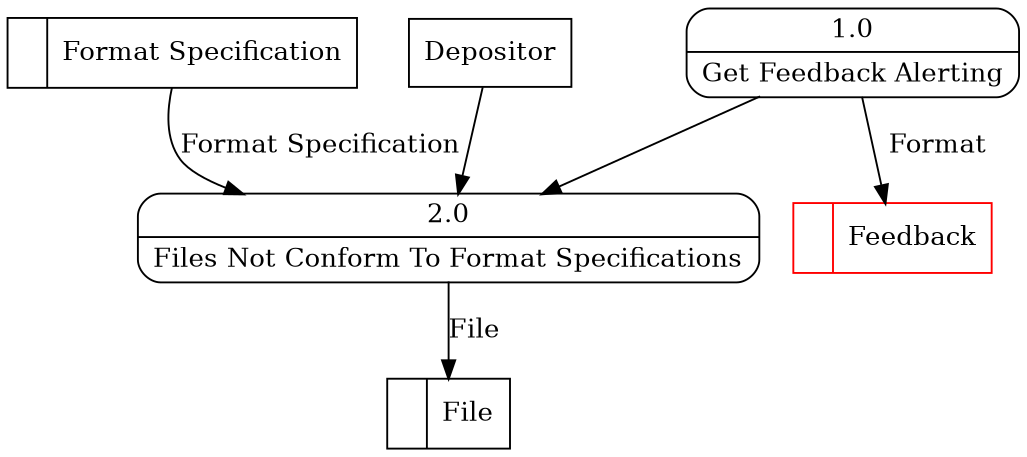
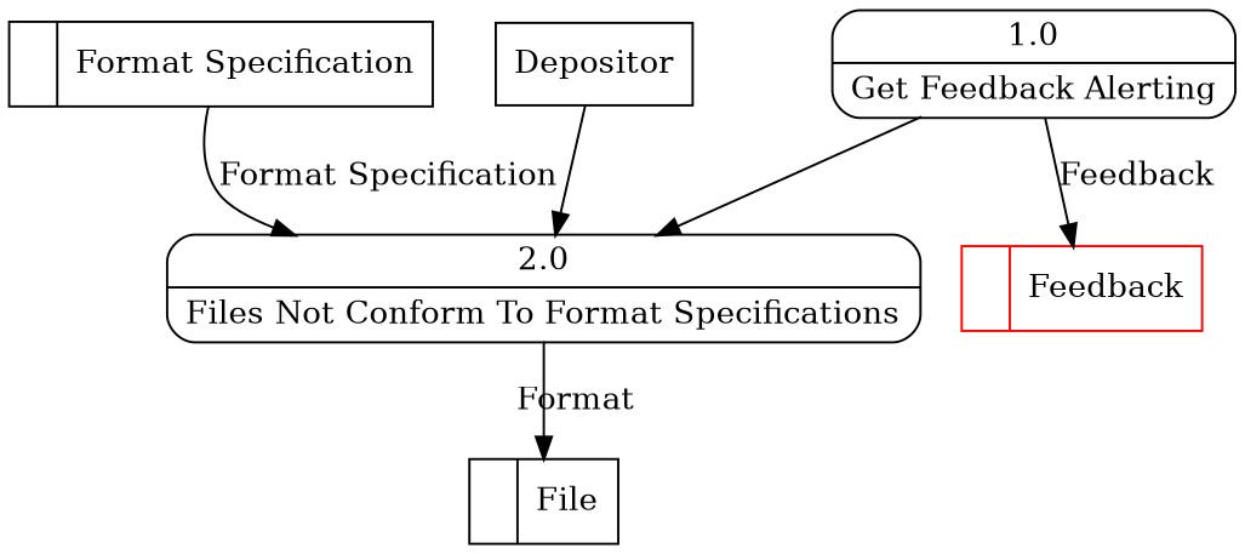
  digraph {
    node [shape=record]
    n1 [color=black label="<f0>  |<f1> File "]
    n2 [color=red label="<f0>  |<f1> Feedback "]
    n3 [label="<f0>  |<f1> Format Specification "]
    n4 [label="{<f0> 2.0|<f1> Files Not Conform To Format Specifications }" shape=Mrecord]
    n5 [label=Depositor shape=box]
    n6 [label="{<f0> 1.0|<f1> Get Feedback Alerting }" shape=Mrecord]
    n3 -> n4 [label="Format Specification"]
-   n4 -> n1 [label=File]
+   n4 -> n1 [label=Format]
    n5 -> n4
-   n6 -> n2 [label=Format]
+   n6 -> n2 [label=Feedback]
    n6 -> n4
  }
